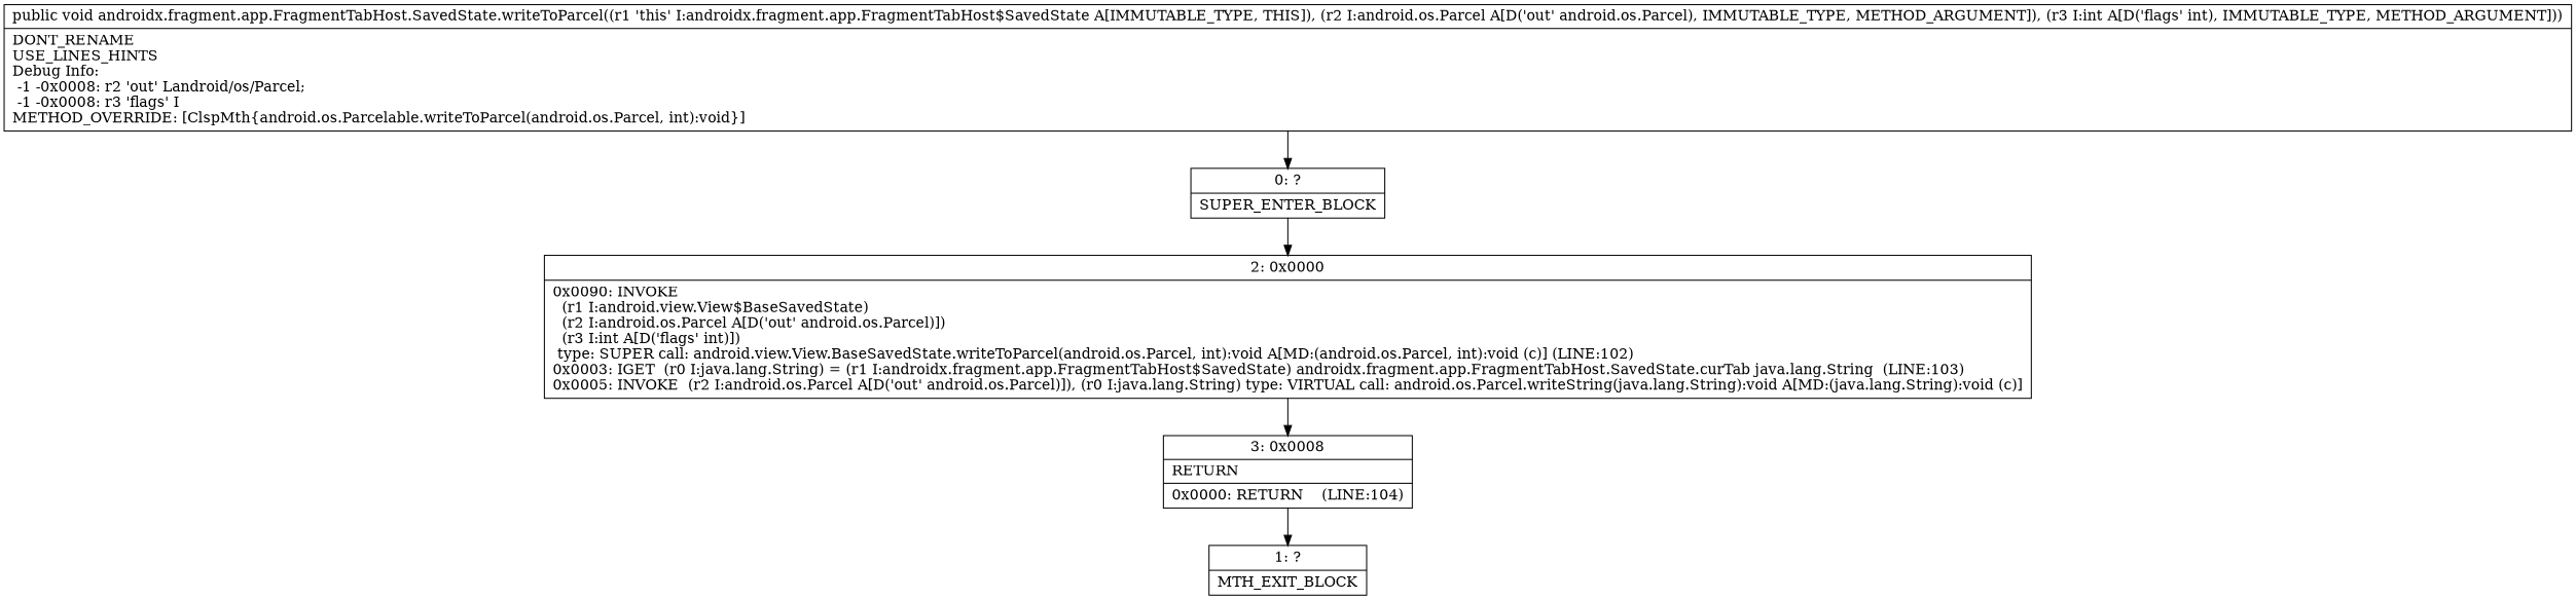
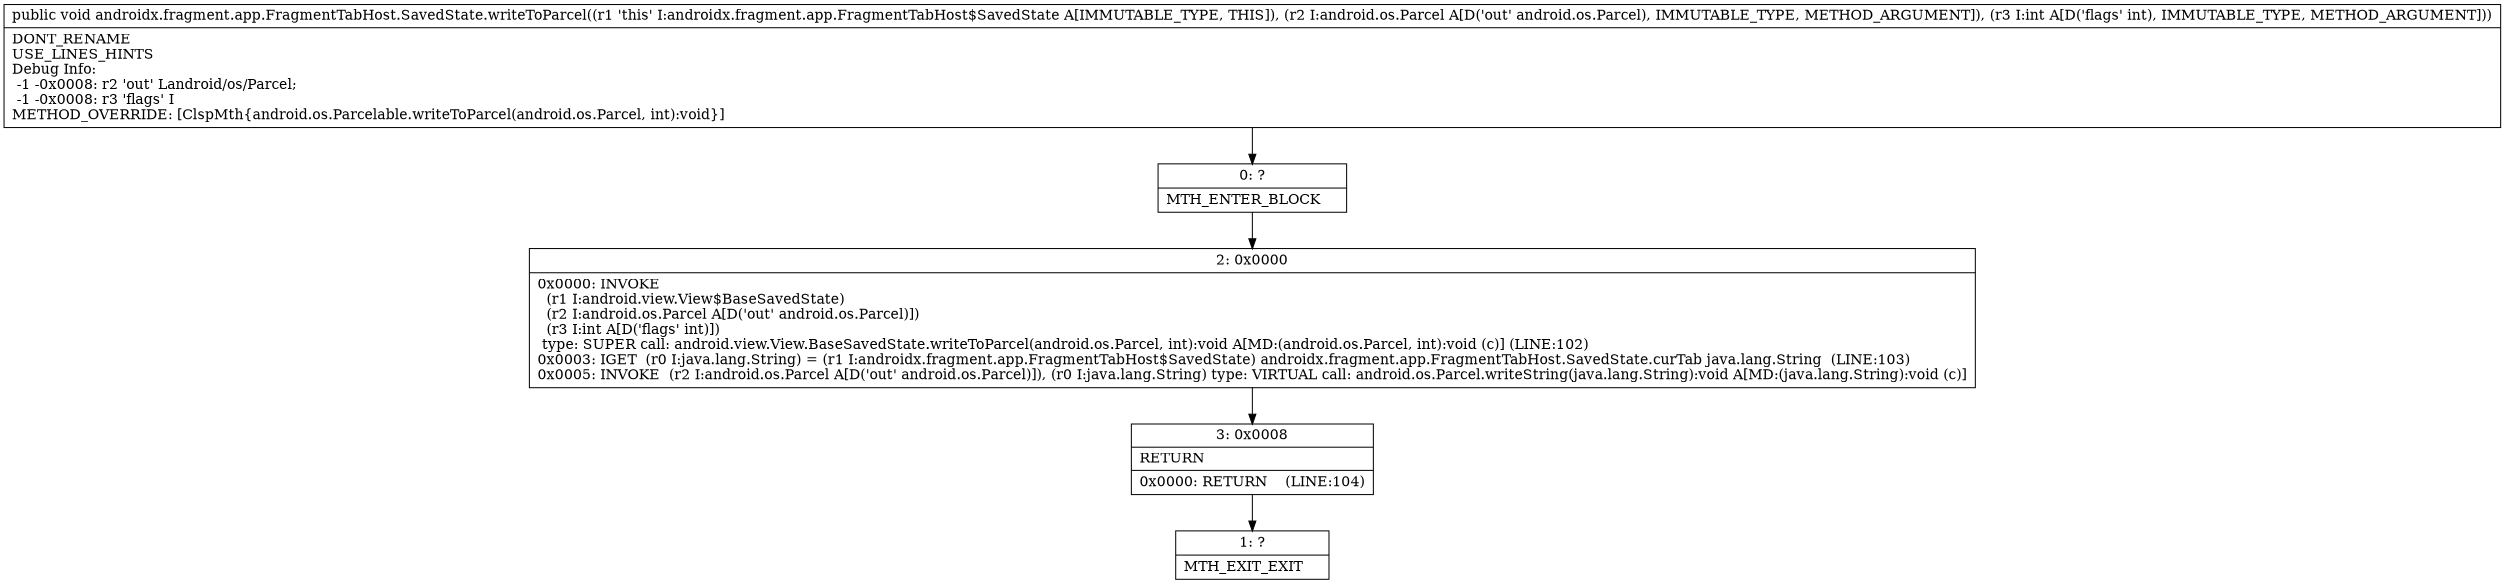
  digraph {
    node [shape=record]
-   n1 [label="{0\:\ ?|SUPER_ENTER_BLOCK\l}"]
-   n2 [label="{2\:\ 0x0000|0x0090: INVOKE  \l  (r1 I:android.view.View$BaseSavedState)\l  (r2 I:android.os.Parcel A[D('out' android.os.Parcel)])\l  (r3 I:int A[D('flags' int)])\l type: SUPER call: android.view.View.BaseSavedState.writeToParcel(android.os.Parcel, int):void A[MD:(android.os.Parcel, int):void (c)] (LINE:102)\l0x0003: IGET  (r0 I:java.lang.String) = (r1 I:androidx.fragment.app.FragmentTabHost$SavedState) androidx.fragment.app.FragmentTabHost.SavedState.curTab java.lang.String  (LINE:103)\l0x0005: INVOKE  (r2 I:android.os.Parcel A[D('out' android.os.Parcel)]), (r0 I:java.lang.String) type: VIRTUAL call: android.os.Parcel.writeString(java.lang.String):void A[MD:(java.lang.String):void (c)]\l}"]
+   n1 [label="{0\:\ ?|MTH_ENTER_BLOCK\l}"]
+   n2 [label="{2\:\ 0x0000|0x0000: INVOKE  \l  (r1 I:android.view.View$BaseSavedState)\l  (r2 I:android.os.Parcel A[D('out' android.os.Parcel)])\l  (r3 I:int A[D('flags' int)])\l type: SUPER call: android.view.View.BaseSavedState.writeToParcel(android.os.Parcel, int):void A[MD:(android.os.Parcel, int):void (c)] (LINE:102)\l0x0003: IGET  (r0 I:java.lang.String) = (r1 I:androidx.fragment.app.FragmentTabHost$SavedState) androidx.fragment.app.FragmentTabHost.SavedState.curTab java.lang.String  (LINE:103)\l0x0005: INVOKE  (r2 I:android.os.Parcel A[D('out' android.os.Parcel)]), (r0 I:java.lang.String) type: VIRTUAL call: android.os.Parcel.writeString(java.lang.String):void A[MD:(java.lang.String):void (c)]\l}"]
    n3 [label="{3\:\ 0x0008|RETURN\l|0x0000: RETURN    (LINE:104)\l}"]
-   n4 [label="{1\:\ ?|MTH_EXIT_BLOCK\l}"]
+   n4 [label="{1\:\ ?|MTH_EXIT_EXIT\l}"]
    n5 [label="{public void androidx.fragment.app.FragmentTabHost.SavedState.writeToParcel((r1 'this' I:androidx.fragment.app.FragmentTabHost$SavedState A[IMMUTABLE_TYPE, THIS]), (r2 I:android.os.Parcel A[D('out' android.os.Parcel), IMMUTABLE_TYPE, METHOD_ARGUMENT]), (r3 I:int A[D('flags' int), IMMUTABLE_TYPE, METHOD_ARGUMENT]))  | DONT_RENAME\lUSE_LINES_HINTS\lDebug Info:\l  \-1 \-0x0008: r2 'out' Landroid\/os\/Parcel;\l  \-1 \-0x0008: r3 'flags' I\lMETHOD_OVERRIDE: [ClspMth\{android.os.Parcelable.writeToParcel(android.os.Parcel, int):void\}]\l}"]
    n1 -> n2
    n2 -> n3
    n3 -> n4
    n5 -> n1
  }
